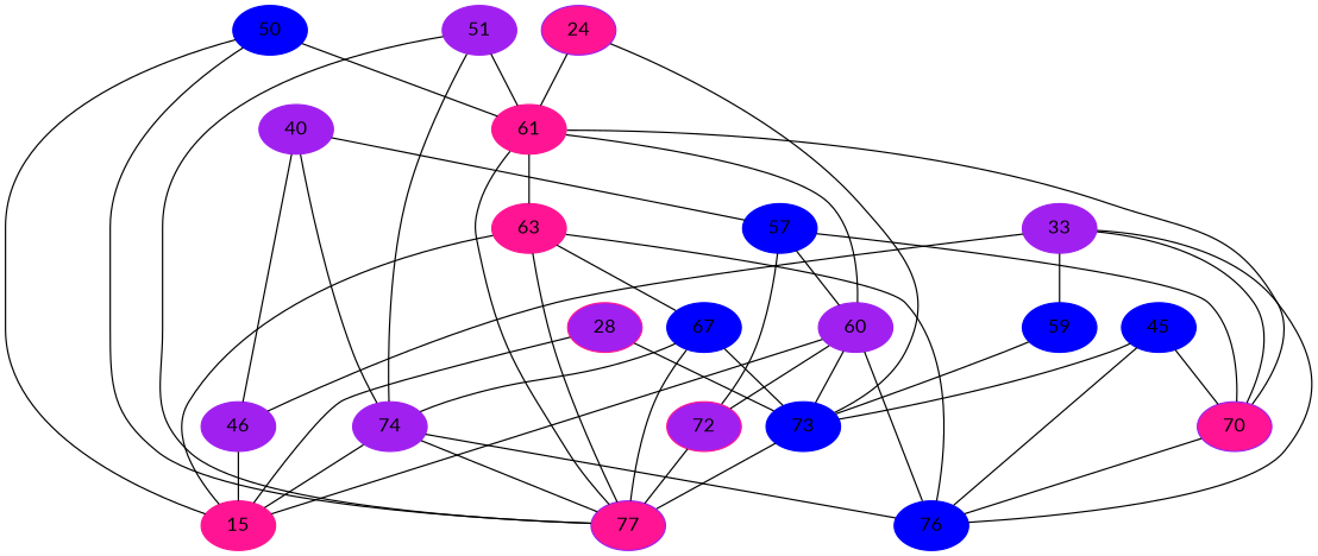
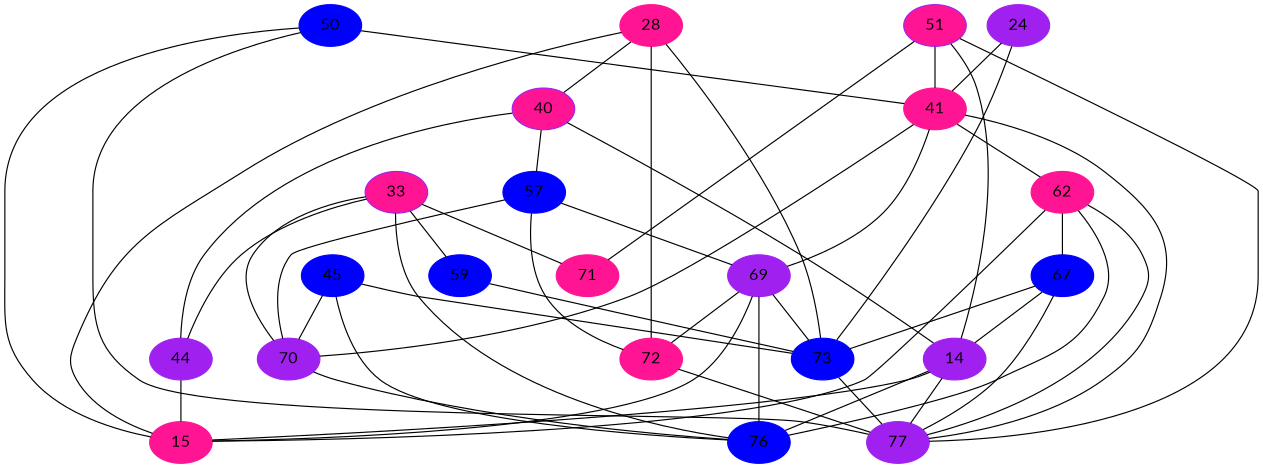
  graph {
    fontname=Lato
    node [color=purple fontname=Lato style=filled]
    edge [fontname=Lato weight=2]
-   61 [color=deeppink super="+43+39"]
-   70 [super="+62" fillcolor=deeppink]
-   77 [super="+54+66" fillcolor=deeppink]
-   69 [super="+35+68" label=60]
-   63 [color=deeppink super="+41+15"]
-   24 [fillcolor=deeppink]
+   61 [color=deeppink super="+43+39" label=41]
+   70 [super="+62"]
+   77 [super="+54+66"]
+   69 [super="+35+68"]
+   63 [color=deeppink super="+41+15" label=62]
+   24
    73 [color=blue super="+16+58+20"]
-   28 [color=deeppink super="+27" fillcolor=purple]
-   40 [super="+3+4"]
-   72 [color=deeppink super="+32+60" fillcolor=purple]
+   28 [color=deeppink super="+27"]
+   40 [super="+3+4" fillcolor=deeppink]
+   72 [color=deeppink super="+32+60"]
    n11 [color=deeppink label=15 super="+6+8"]
-   44 [super="+26" label=46]
+   44 [super="+26"]
    57 [color=blue super="+10"]
-   74 [super="+11+34+42+49"]
-   33 [super="+9"]
+   74 [super="+11+34+42+49" label=14]
+   33 [super="+9" fillcolor=deeppink]
    59 [color=blue]
+   71 [color=deeppink]
    76 [color=blue super="+48+47"]
    45 [color=blue super="+17"]
    50 [color=blue]
-   51 [super="+29+18"]
+   51 [super="+29+18" fillcolor=deeppink]
    67 [color=blue super="+64"]
    61 -- 70 [weight=""]
    61 -- 77 [weight=""]
    61 -- 69
    61 -- 63 [weight=4]
    70 -- 76
    69 -- 73
    69 -- 72
    69 -- n11 [weight=""]
    69 -- 76
    63 -- 77
    63 -- n11 [weight=""]
    63 -- 76
    63 -- 67 [weight=""]
    24 -- 61 [weight=3]
    24 -- 73 [weight=""]
    73 -- 77 [weight=3]
    28 -- 73 [weight=3]
+   28 -- 40
+   28 -- 72
    28 -- n11 [weight=""]
    40 -- 44 [weight=""]
    40 -- 57
    40 -- 74 [weight=3]
    72 -- 77 [weight=4]
    44 -- n11 [weight=3]
    57 -- 70
    57 -- 69 [weight=""]
    57 -- 72 [weight=""]
    74 -- 77
    74 -- n11 [weight=""]
    74 -- 76
    33 -- 70 [weight=""]
    33 -- 44
    33 -- 59
+   33 -- 71 [weight=""]
    33 -- 76
    59 -- 73
    45 -- 70 [weight=""]
    45 -- 73 [weight=4]
    45 -- 76 [weight=""]
    50 -- 61
    50 -- 77 [weight=""]
    50 -- n11 [weight=""]
    51 -- 61 [weight=5]
    51 -- 77 [weight=""]
    51 -- 74
+   51 -- 71 [weight=""]
    67 -- 77
    67 -- 73 [weight=""]
    67 -- 74
  }
